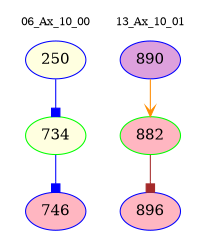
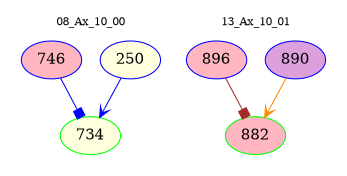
  digraph {
    node [color=blue fillcolor=lightpink style=filled]
    edge [arrowhead=vee color=blue]
    n1 [fillcolor=lightyellow label=250]
    n2 [color=green fillcolor=lightyellow label=734]
    n3 [label=746]
    n4 [fillcolor=plum label=890]
    n5 [color=green label=882]
    n6 [label=896]
    subgraph cluster_1 {
      color=white
      fontsize=10
-     label="06_Ax_10_00"
+     label="08_Ax_10_00"
      n1
      n2
      n3
    }
    subgraph cluster_2 {
      color=white
      fontsize=10
      label="13_Ax_10_01"
      n4
      n5
      n6
    }
-   n1 -> n2 [arrowhead=box]
-   n2 -> n3 [arrowhead=box]
+   n1 -> n2
+   n3 -> n2 [arrowhead=box]
    n4 -> n5 [color=darkorange]
-   n5 -> n6 [arrowhead=box color=brown]
+   n6 -> n5 [arrowhead=box color=brown]
  }
